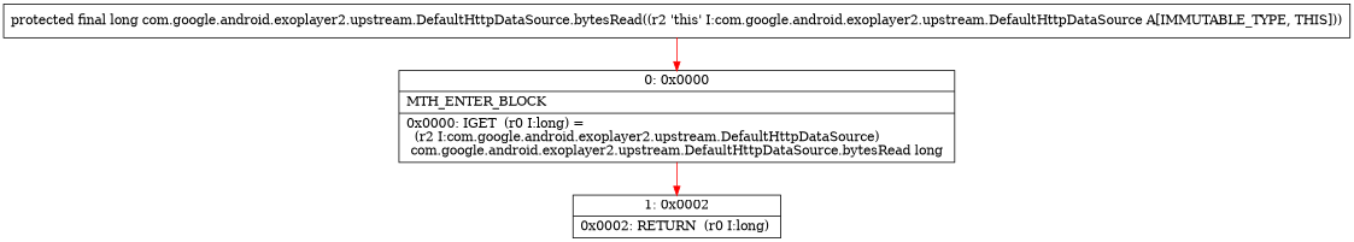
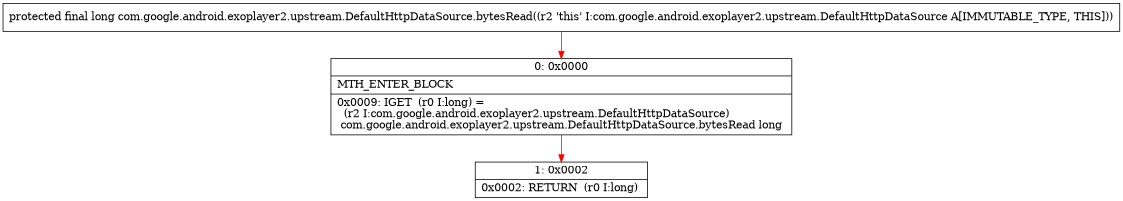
  digraph {
    node [shape=record]
    edge [color=red]
-   n1 [label="{0\:\ 0x0000|MTH_ENTER_BLOCK\l|0x0000: IGET  (r0 I:long) = \l  (r2 I:com.google.android.exoplayer2.upstream.DefaultHttpDataSource)\l com.google.android.exoplayer2.upstream.DefaultHttpDataSource.bytesRead long \l}"]
+   n1 [label="{0\:\ 0x0000|MTH_ENTER_BLOCK\l|0x0009: IGET  (r0 I:long) = \l  (r2 I:com.google.android.exoplayer2.upstream.DefaultHttpDataSource)\l com.google.android.exoplayer2.upstream.DefaultHttpDataSource.bytesRead long \l}"]
    n2 [label="{1\:\ 0x0002|0x0002: RETURN  (r0 I:long) \l}"]
    n3 [label="{protected final long com.google.android.exoplayer2.upstream.DefaultHttpDataSource.bytesRead((r2 'this' I:com.google.android.exoplayer2.upstream.DefaultHttpDataSource A[IMMUTABLE_TYPE, THIS])) }"]
    n1 -> n2
    n3 -> n1
  }
